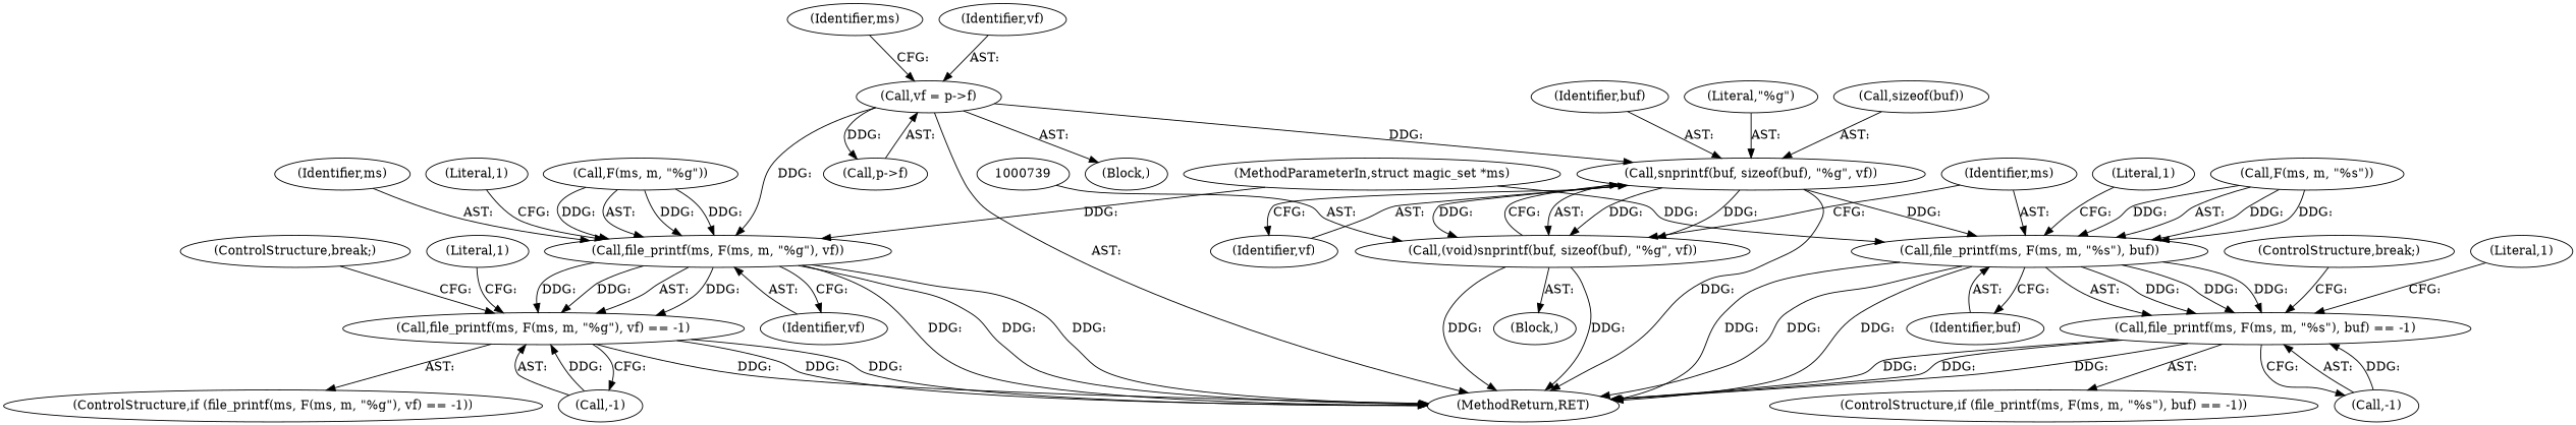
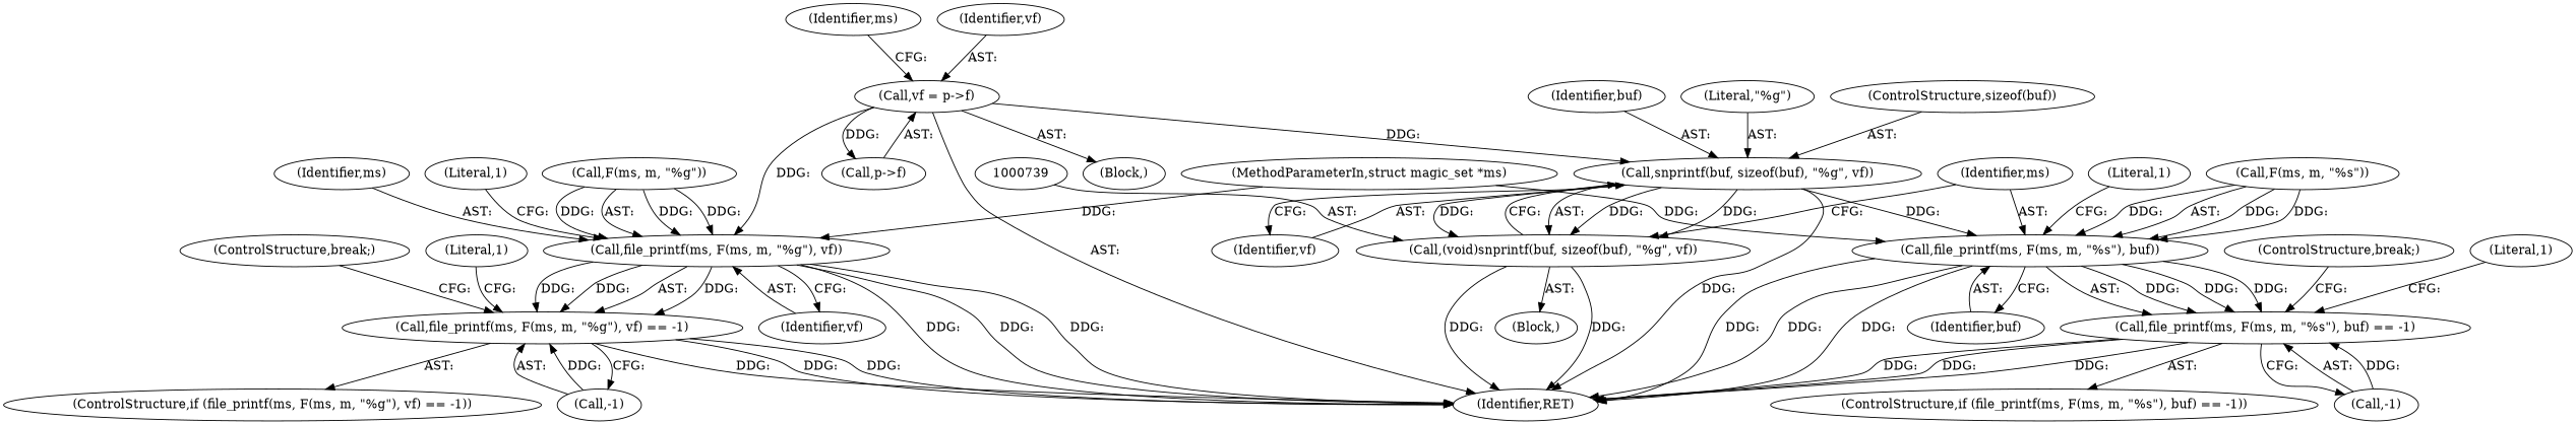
  digraph {
    n1 [label="(Call,vf = p->f)"]
    n2 [label="(Call,snprintf(buf, sizeof(buf), \"%g\", vf))"]
    n3 [label="(Call,file_printf(ms, F(ms, m, \"%g\"), vf))"]
    n4 [label="(Block,)"]
-   n5 [label="(MethodReturn,RET)"]
+   n5 [label="(Identifier,RET)"]
    n6 [label="(Call,p->f)"]
    n7 [label="(Call,(void)snprintf(buf, sizeof(buf), \"%g\", vf))"]
    n8 [label="(Call,file_printf(ms, F(ms, m, \"%s\"), buf))"]
    n9 [label="(Identifier,vf)"]
    n10 [label="(Call,file_printf(ms, F(ms, m, \"%g\"), vf) == -1)"]
    n11 [label="(Identifier,vf)"]
    n12 [label="(Block,)"]
    n13 [label="(Call,file_printf(ms, F(ms, m, \"%s\"), buf) == -1)"]
    n14 [label="(Identifier,buf)"]
    n15 [label="(Call,-1)"]
    n16 [label="(ControlStructure,if (file_printf(ms, F(ms, m, \"%s\"), buf) == -1))"]
    n17 [label="(Call,-1)"]
    n18 [label="(ControlStructure,if (file_printf(ms, F(ms, m, \"%g\"), vf) == -1))"]
    n19 [label="(Identifier,ms)"]
    n20 [label="(Identifier,buf)"]
    n21 [label="(Identifier,ms)"]
    n22 [label="(Literal,1)"]
    n23 [label="(Literal,1)"]
    n24 [label="(ControlStructure,break;)"]
    n25 [label="(Literal,1)"]
    n26 [label="(Identifier,ms)"]
    n27 [label="(ControlStructure,break;)"]
    n28 [label="(Call,F(ms, m, \"%g\"))"]
    n29 [label="(Literal,\"%g\")"]
    n30 [label="(Call,F(ms, m, \"%s\"))"]
    n31 [label="(Identifier,vf)"]
    n32 [label="(Literal,1)"]
    n33 [label="(MethodParameterIn,struct magic_set *ms)"]
-   n34 [label="(Call,sizeof(buf))"]
+   n34 [label="(ControlStructure,sizeof(buf))"]
    1000739
    n1 -> n2 [label="DDG: "]
    n1 -> n3 [label="DDG: "]
    n1 -> n4 [label="AST: "]
    n1 -> n5 [label="AST: "]
    n1 -> n6 [label="DDG: "]
    n2 -> n5 [label="DDG: "]
    n2 -> n7 [label="AST: "]
    n2 -> n7 [label="DDG: "]
    n2 -> n7 [label="DDG: "]
    n2 -> n7 [label="DDG: "]
    n2 -> n8 [label="DDG: "]
    n2 -> n9 [label="CFG: "]
    n3 -> n5 [label="DDG: "]
    n3 -> n5 [label="DDG: "]
    n3 -> n5 [label="DDG: "]
    n3 -> n10 [label="AST: "]
    n3 -> n10 [label="DDG: "]
    n3 -> n10 [label="DDG: "]
    n3 -> n10 [label="DDG: "]
    n3 -> n11 [label="CFG: "]
    n6 -> n1 [label="AST: "]
    n7 -> n2 [label="CFG: "]
    n7 -> n5 [label="DDG: "]
    n7 -> n5 [label="DDG: "]
    n7 -> n12 [label="AST: "]
    n8 -> n5 [label="DDG: "]
    n8 -> n5 [label="DDG: "]
    n8 -> n5 [label="DDG: "]
    n8 -> n13 [label="AST: "]
    n8 -> n13 [label="DDG: "]
    n8 -> n13 [label="DDG: "]
    n8 -> n13 [label="DDG: "]
    n8 -> n14 [label="CFG: "]
    n9 -> n2 [label="AST: "]
    n10 -> n5 [label="DDG: "]
    n10 -> n5 [label="DDG: "]
    n10 -> n5 [label="DDG: "]
    n10 -> n17 [label="CFG: "]
    n10 -> n18 [label="AST: "]
    n11 -> n3 [label="AST: "]
    n13 -> n5 [label="DDG: "]
    n13 -> n5 [label="DDG: "]
    n13 -> n5 [label="DDG: "]
    n13 -> n15 [label="CFG: "]
    n13 -> n16 [label="AST: "]
    n14 -> n8 [label="AST: "]
    n15 -> n13 [label="AST: "]
    n15 -> n13 [label="DDG: "]
    n17 -> n10 [label="AST: "]
    n17 -> n10 [label="DDG: "]
    n19 -> n1 [label="CFG: "]
    n20 -> n2 [label="AST: "]
    n21 -> n7 [label="CFG: "]
    n21 -> n8 [label="AST: "]
    n22 -> n8 [label="CFG: "]
    n23 -> n3 [label="CFG: "]
    n24 -> n13 [label="CFG: "]
    n25 -> n13 [label="CFG: "]
    n26 -> n3 [label="AST: "]
    n27 -> n10 [label="CFG: "]
    n28 -> n3 [label="AST: "]
    n28 -> n3 [label="DDG: "]
    n28 -> n3 [label="DDG: "]
    n28 -> n3 [label="DDG: "]
    n29 -> n2 [label="AST: "]
    n30 -> n8 [label="AST: "]
    n30 -> n8 [label="DDG: "]
    n30 -> n8 [label="DDG: "]
    n30 -> n8 [label="DDG: "]
    n31 -> n1 [label="AST: "]
    n32 -> n10 [label="CFG: "]
    n33 -> n3 [label="DDG: "]
    n33 -> n8 [label="DDG: "]
    n34 -> n2 [label="AST: "]
    1000739 -> n7 [label="AST: "]
  }
